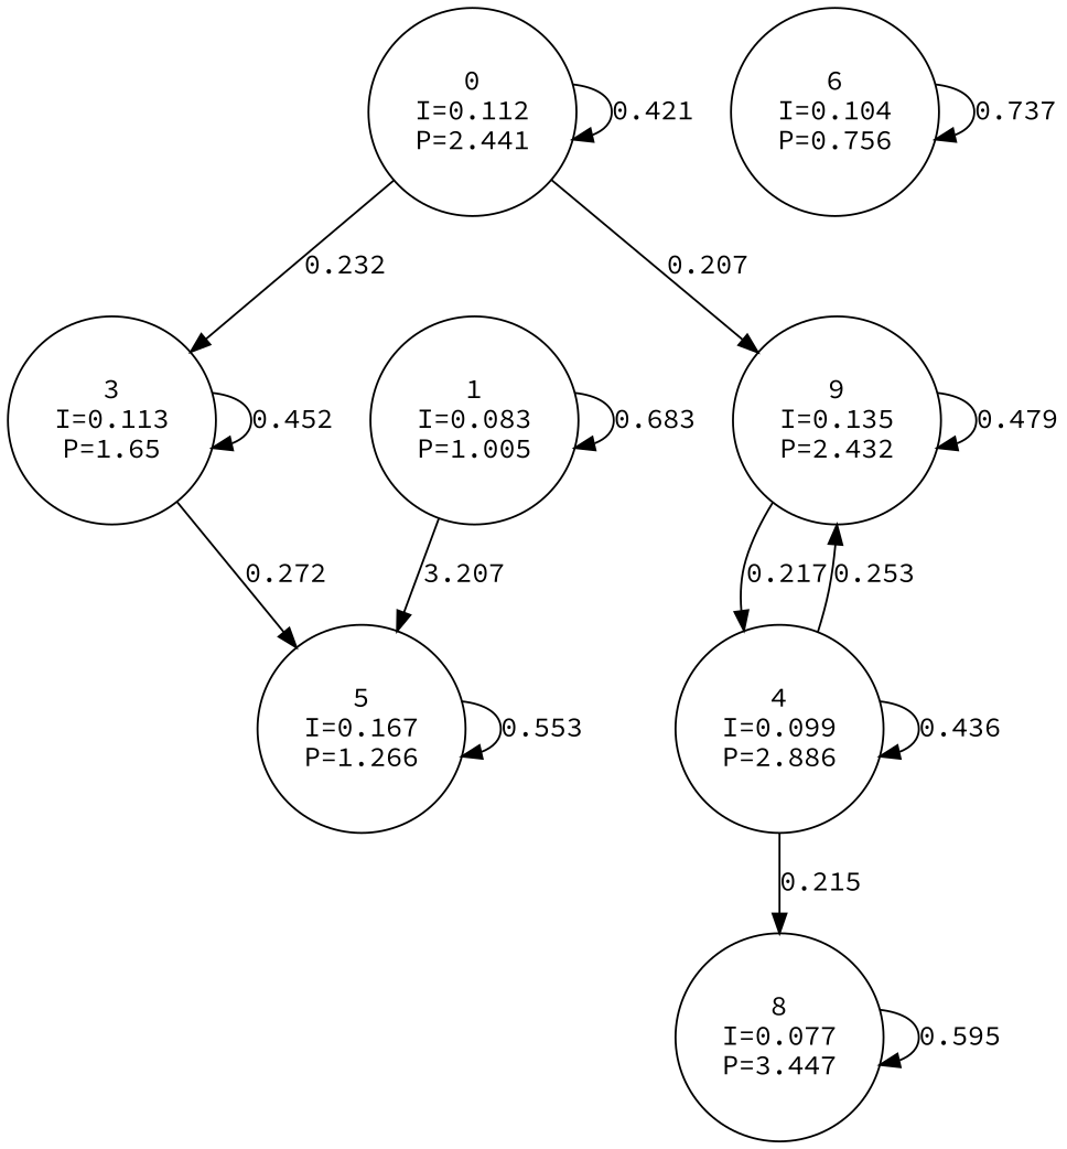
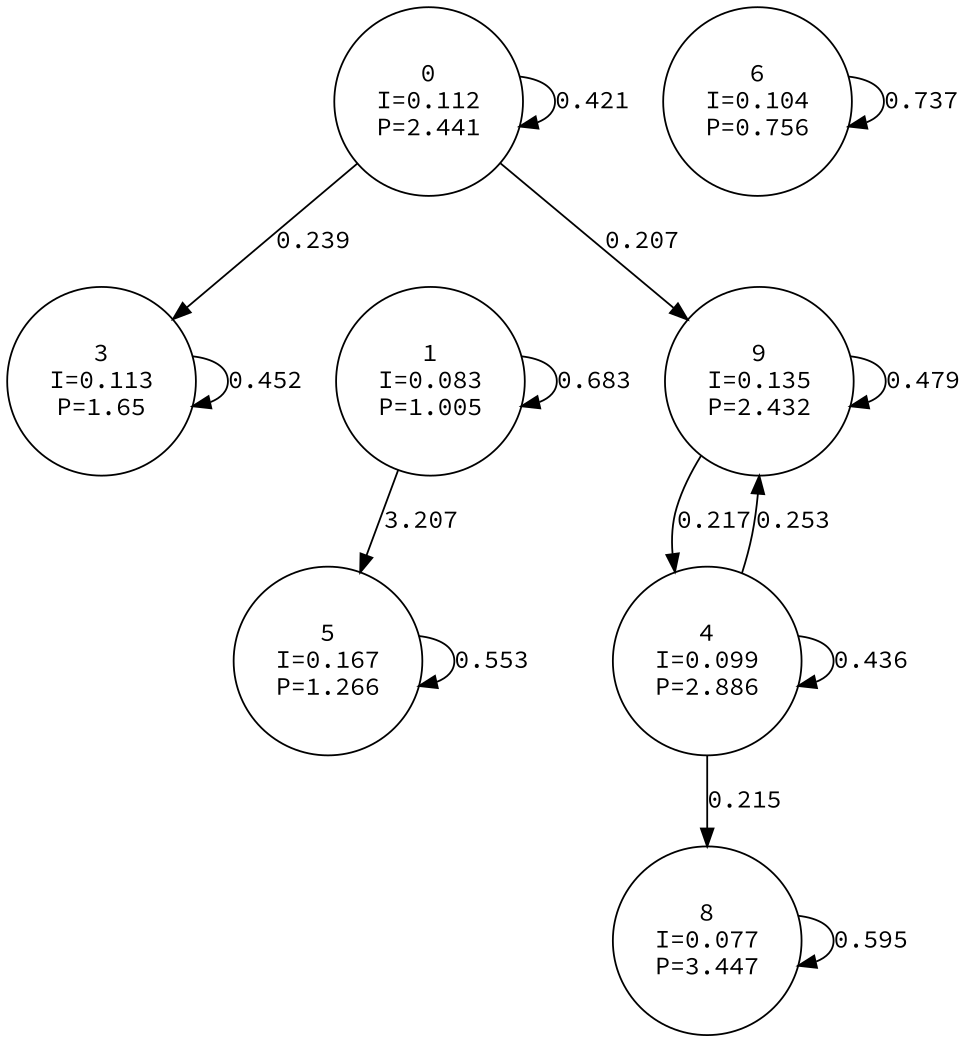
  digraph {
    fontname="Source Code Pro"
    node [fontname="Source Code Pro" shape=circle]
    edge [fontname="Source Code Pro"]
    n1 [label="0\nI=0.112\nP=2.441"]
    n2 [label="3\nI=0.113\nP=1.65"]
    n3 [label="9\nI=0.135\nP=2.432"]
    n4 [label="5\nI=0.167\nP=1.266"]
    n5 [label="4\nI=0.099\nP=2.886"]
    n6 [label="8\nI=0.077\nP=3.447"]
    n7 [label="1\nI=0.083\nP=1.005"]
    n8 [label="6\nI=0.104\nP=0.756"]
    n1 -> n1 [label=0.421]
-   n1 -> n2 [label=0.232]
+   n1 -> n2 [label=0.239]
    n1 -> n3 [label=0.207]
    n2 -> n2 [label=0.452]
-   n2 -> n4 [label=0.272]
    n3 -> n3 [label=0.479]
    n3 -> n5 [label=0.217]
    n4 -> n4 [label=0.553]
    n5 -> n3 [label=0.253]
    n5 -> n5 [label=0.436]
    n5 -> n6 [label=0.215]
    n6 -> n6 [label=0.595]
    n7 -> n4 [label=3.207]
    n7 -> n7 [label=0.683]
    n8 -> n8 [label=0.737]
  }
